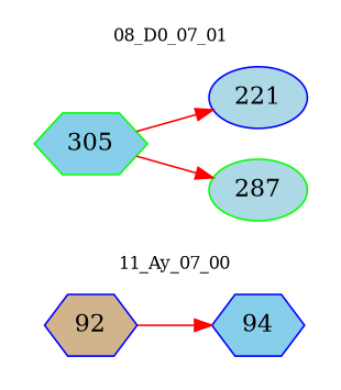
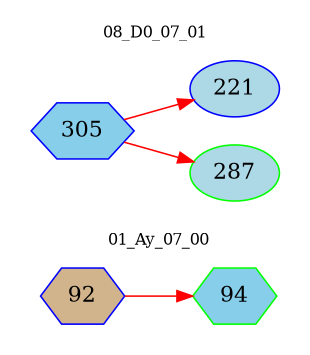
  digraph {
    rankdir=LR
    node [color=blue fillcolor=skyblue shape=hexagon style=filled]
    edge [color=red]
    n1 [fillcolor=tan label=92]
-   n2 [label=94]
-   n3 [color=green label=305]
+   n2 [color=green label=94]
+   n3 [label=305]
    n4 [color=green fillcolor=lightblue label=287 shape=ellipse]
    n5 [fillcolor=lightblue label=221 shape=ellipse]
    subgraph cluster_1 {
      color=white
      fontsize=10
-     label="11_Ay_07_00"
+     label="01_Ay_07_00"
      n1
      n2
    }
    subgraph cluster_2 {
      color=white
      fontsize=10
      label="08_D0_07_01"
      n3
      n4
      n5
    }
    n1 -> n2
    n3 -> n4
    n3 -> n5
  }
